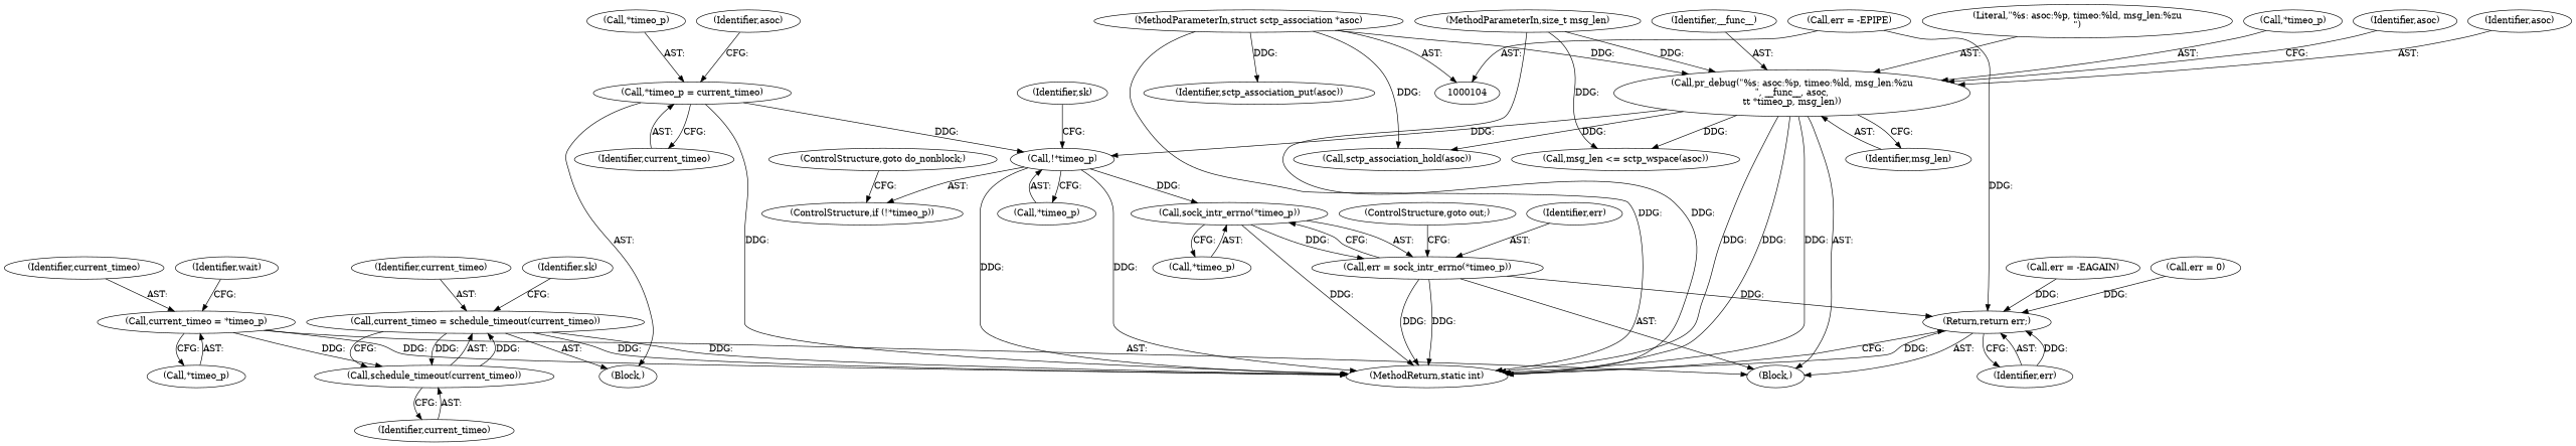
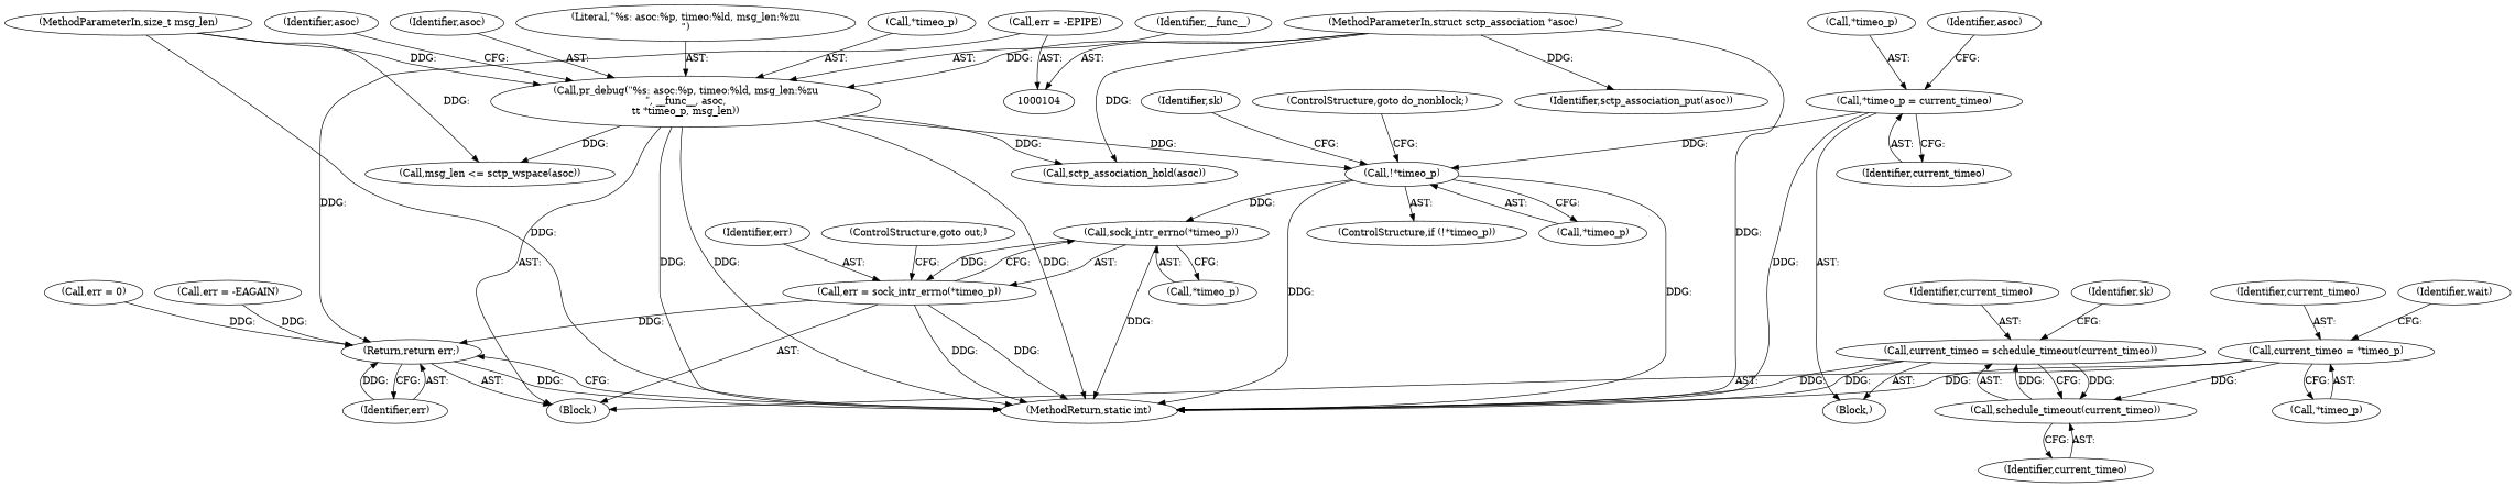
  digraph {
    n1 [label="(Call,sock_intr_errno(*timeo_p))"]
    n2 [label="(Call,err = sock_intr_errno(*timeo_p))"]
    n3 [label="(Call,*timeo_p)"]
    n4 [label="(MethodReturn,static int)"]
    n5 [label="(Block,)"]
    n6 [label="(Return,return err;)"]
    n7 [label="(Call,!*timeo_p)"]
    n8 [label="(ControlStructure,if (!*timeo_p))"]
    n9 [label="(Call,*timeo_p)"]
    n10 [label="(Call,pr_debug(\"%s: asoc:%p, timeo:%ld, msg_len:%zu\n\", __func__, asoc,\n\t\t *timeo_p, msg_len))"]
-   n11 [label="(Identifier,msg_len)"]
    n12 [label="(Call,sctp_association_hold(asoc))"]
    n13 [label="(Call,msg_len <= sctp_wspace(asoc))"]
    n14 [label="(MethodParameterIn,struct sctp_association *asoc)"]
    n15 [label="(Identifier,sctp_association_put(asoc))"]
    1000104
    n17 [label="(MethodParameterIn,size_t msg_len)"]
    n18 [label="(Call,*timeo_p = current_timeo)"]
    n19 [label="(Block,)"]
    n20 [label="(Identifier,current_timeo)"]
    n21 [label="(Call,current_timeo = schedule_timeout(current_timeo))"]
    n22 [label="(Call,schedule_timeout(current_timeo))"]
    n23 [label="(Identifier,current_timeo)"]
    n24 [label="(Call,current_timeo = *timeo_p)"]
    n25 [label="(Call,*timeo_p)"]
    n26 [label="(Identifier,err)"]
    n27 [label="(ControlStructure,goto do_nonblock;)"]
    n28 [label="(Call,err = -EAGAIN)"]
    n29 [label="(Identifier,sk)"]
    n30 [label="(Identifier,asoc)"]
    n31 [label="(Call,err = 0)"]
    n32 [label="(Identifier,asoc)"]
    n33 [label="(Identifier,asoc)"]
    n34 [label="(Call,err = -EPIPE)"]
    n35 [label="(Identifier,__func__)"]
    n36 [label="(Call,*timeo_p)"]
    n37 [label="(Identifier,current_timeo)"]
    n38 [label="(Identifier,err)"]
    n39 [label="(Identifier,current_timeo)"]
    n40 [label="(Identifier,sk)"]
    n41 [label="(Literal,\"%s: asoc:%p, timeo:%ld, msg_len:%zu\n\")"]
    n42 [label="(Identifier,wait)"]
    n43 [label="(ControlStructure,goto out;)"]
    n44 [label="(Call,*timeo_p)"]
    n1 -> n2 [label="AST: "]
    n1 -> n2 [label="DDG: "]
    n1 -> n3 [label="CFG: "]
    n1 -> n4 [label="DDG: "]
    n2 -> n1 [label="CFG: "]
    n2 -> n4 [label="DDG: "]
    n2 -> n4 [label="DDG: "]
    n2 -> n5 [label="AST: "]
    n2 -> n6 [label="DDG: "]
    n3 -> n1 [label="AST: "]
    n4 -> n6 [label="CFG: "]
    n6 -> n4 [label="DDG: "]
    n6 -> n5 [label="AST: "]
    n6 -> n26 [label="CFG: "]
    n7 -> n1 [label="DDG: "]
    n7 -> n4 [label="DDG: "]
    n7 -> n4 [label="DDG: "]
    n7 -> n8 [label="AST: "]
    n7 -> n9 [label="CFG: "]
    n9 -> n7 [label="AST: "]
    n10 -> n4 [label="DDG: "]
    n10 -> n4 [label="DDG: "]
    n10 -> n4 [label="DDG: "]
    n10 -> n5 [label="AST: "]
    n10 -> n7 [label="DDG: "]
-   n10 -> n11 [label="CFG: "]
    n10 -> n12 [label="DDG: "]
    n10 -> n13 [label="DDG: "]
-   n11 -> n10 [label="AST: "]
    n14 -> n4 [label="DDG: "]
    n14 -> n10 [label="DDG: "]
    n14 -> n12 [label="DDG: "]
    n14 -> n15 [label="DDG: "]
    n14 -> 1000104 [label="AST: "]
    n17 -> n4 [label="DDG: "]
    n17 -> n10 [label="DDG: "]
    n17 -> n13 [label="DDG: "]
    n18 -> n4 [label="DDG: "]
    n18 -> n7 [label="DDG: "]
    n18 -> n19 [label="AST: "]
    n18 -> n20 [label="CFG: "]
    n20 -> n18 [label="AST: "]
    n21 -> n4 [label="DDG: "]
    n21 -> n4 [label="DDG: "]
    n21 -> n19 [label="AST: "]
    n21 -> n22 [label="CFG: "]
    n21 -> n22 [label="DDG: "]
    n22 -> n21 [label="AST: "]
    n22 -> n21 [label="DDG: "]
    n22 -> n23 [label="CFG: "]
    n23 -> n22 [label="AST: "]
    n24 -> n4 [label="DDG: "]
    n24 -> n5 [label="AST: "]
    n24 -> n22 [label="DDG: "]
    n24 -> n25 [label="CFG: "]
    n25 -> n24 [label="AST: "]
    n26 -> n6 [label="AST: "]
    n26 -> n6 [label="DDG: "]
-   n27 -> n8 [label="CFG: "]
+   n27 -> n7 [label="CFG: "]
    n28 -> n6 [label="DDG: "]
    n29 -> n7 [label="CFG: "]
    n30 -> n18 [label="CFG: "]
    n31 -> n6 [label="DDG: "]
    n32 -> n10 [label="CFG: "]
    n33 -> n10 [label="AST: "]
    n34 -> n6 [label="DDG: "]
    n34 -> 1000104 [label="AST: "]
    n35 -> n10 [label="AST: "]
    n36 -> n18 [label="AST: "]
    n37 -> n21 [label="AST: "]
    n38 -> n2 [label="AST: "]
    n39 -> n24 [label="AST: "]
    n40 -> n21 [label="CFG: "]
    n41 -> n10 [label="AST: "]
    n42 -> n24 [label="CFG: "]
    n43 -> n2 [label="CFG: "]
    n44 -> n10 [label="AST: "]
  }
